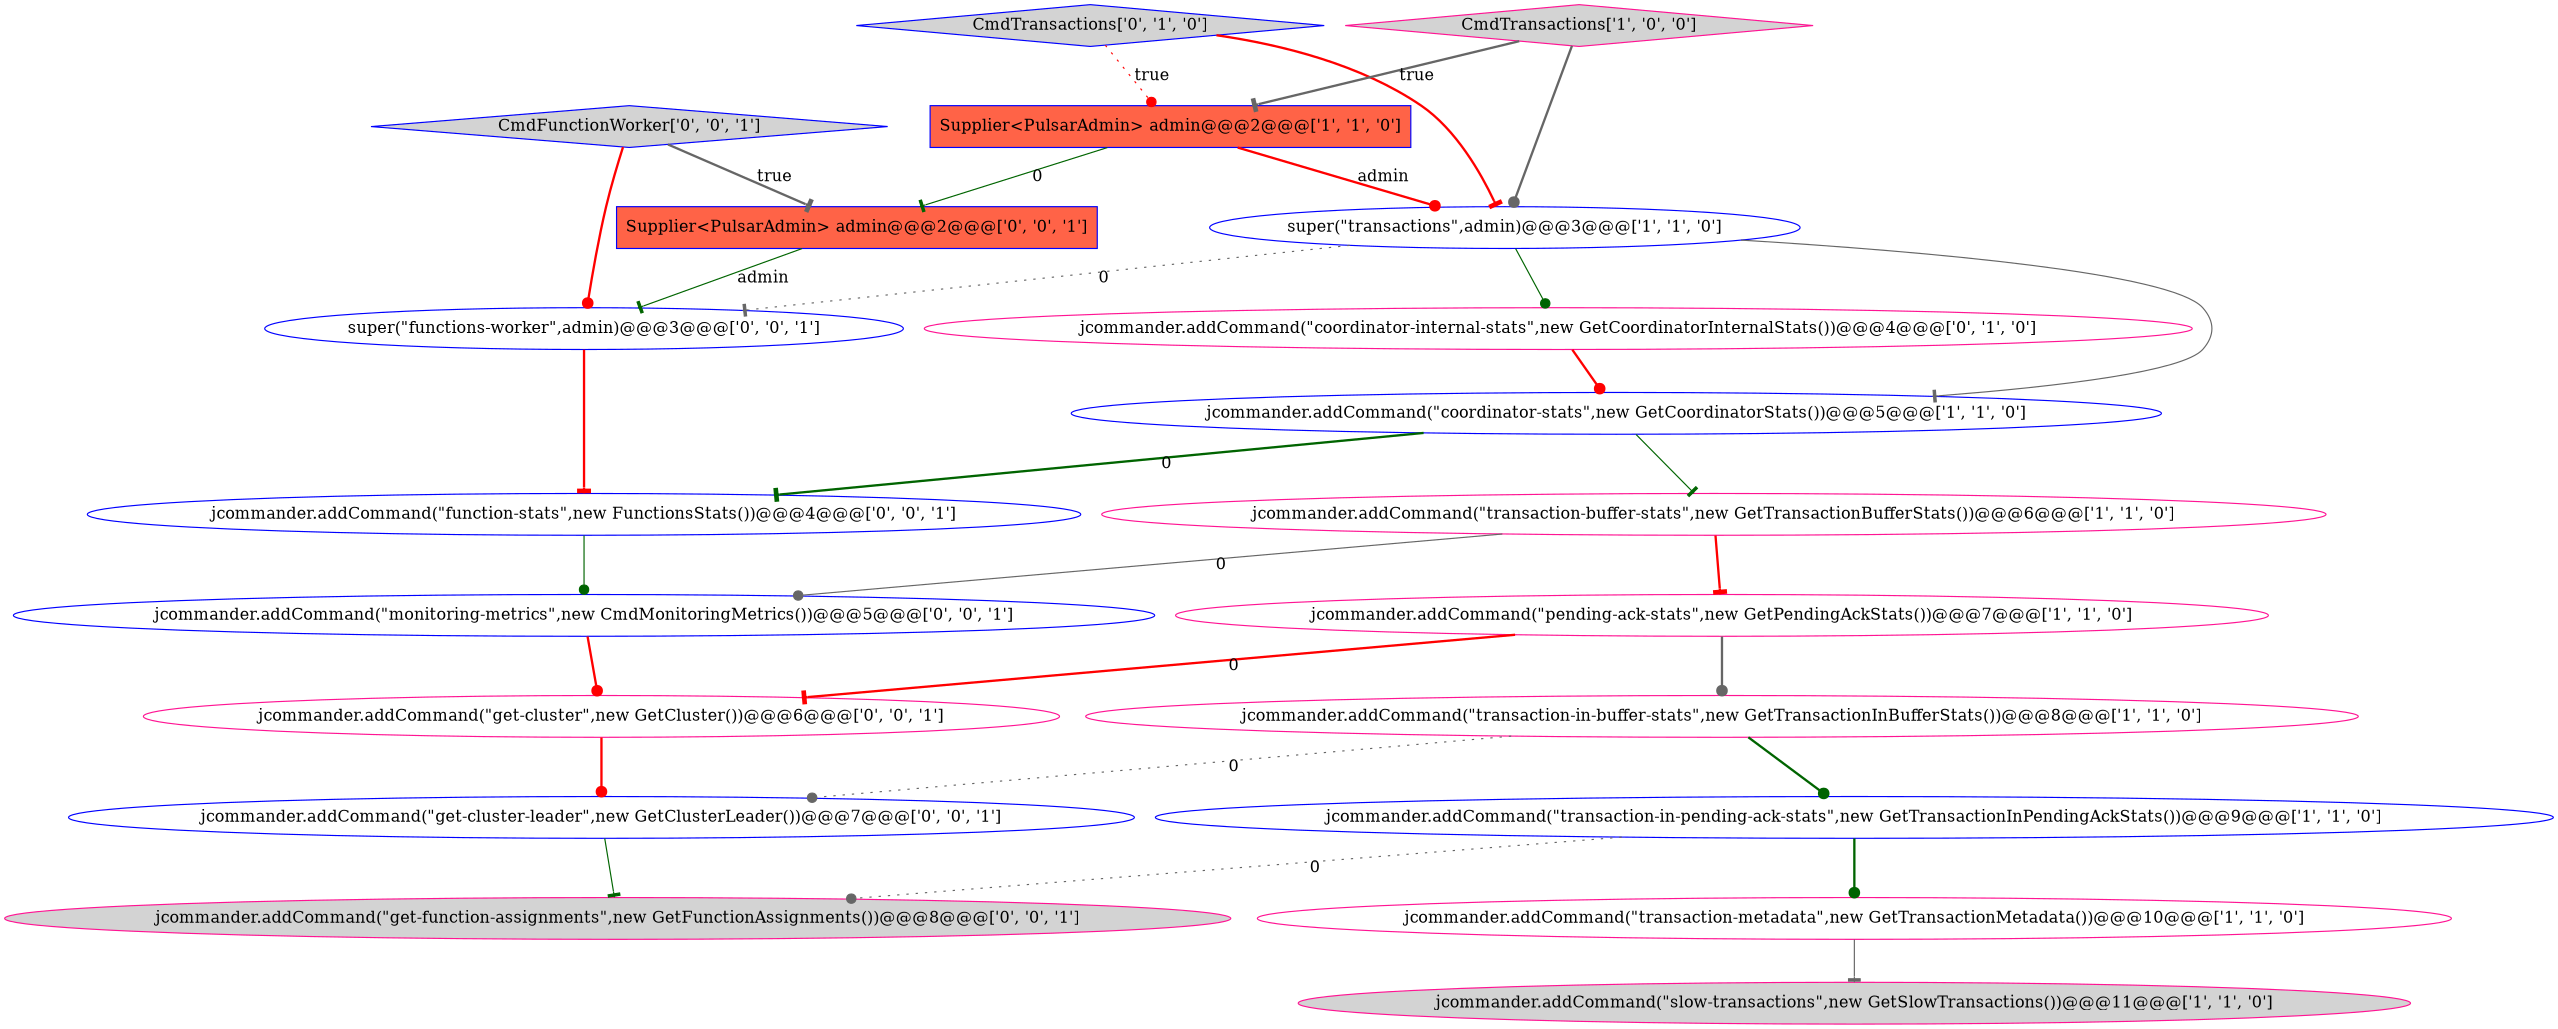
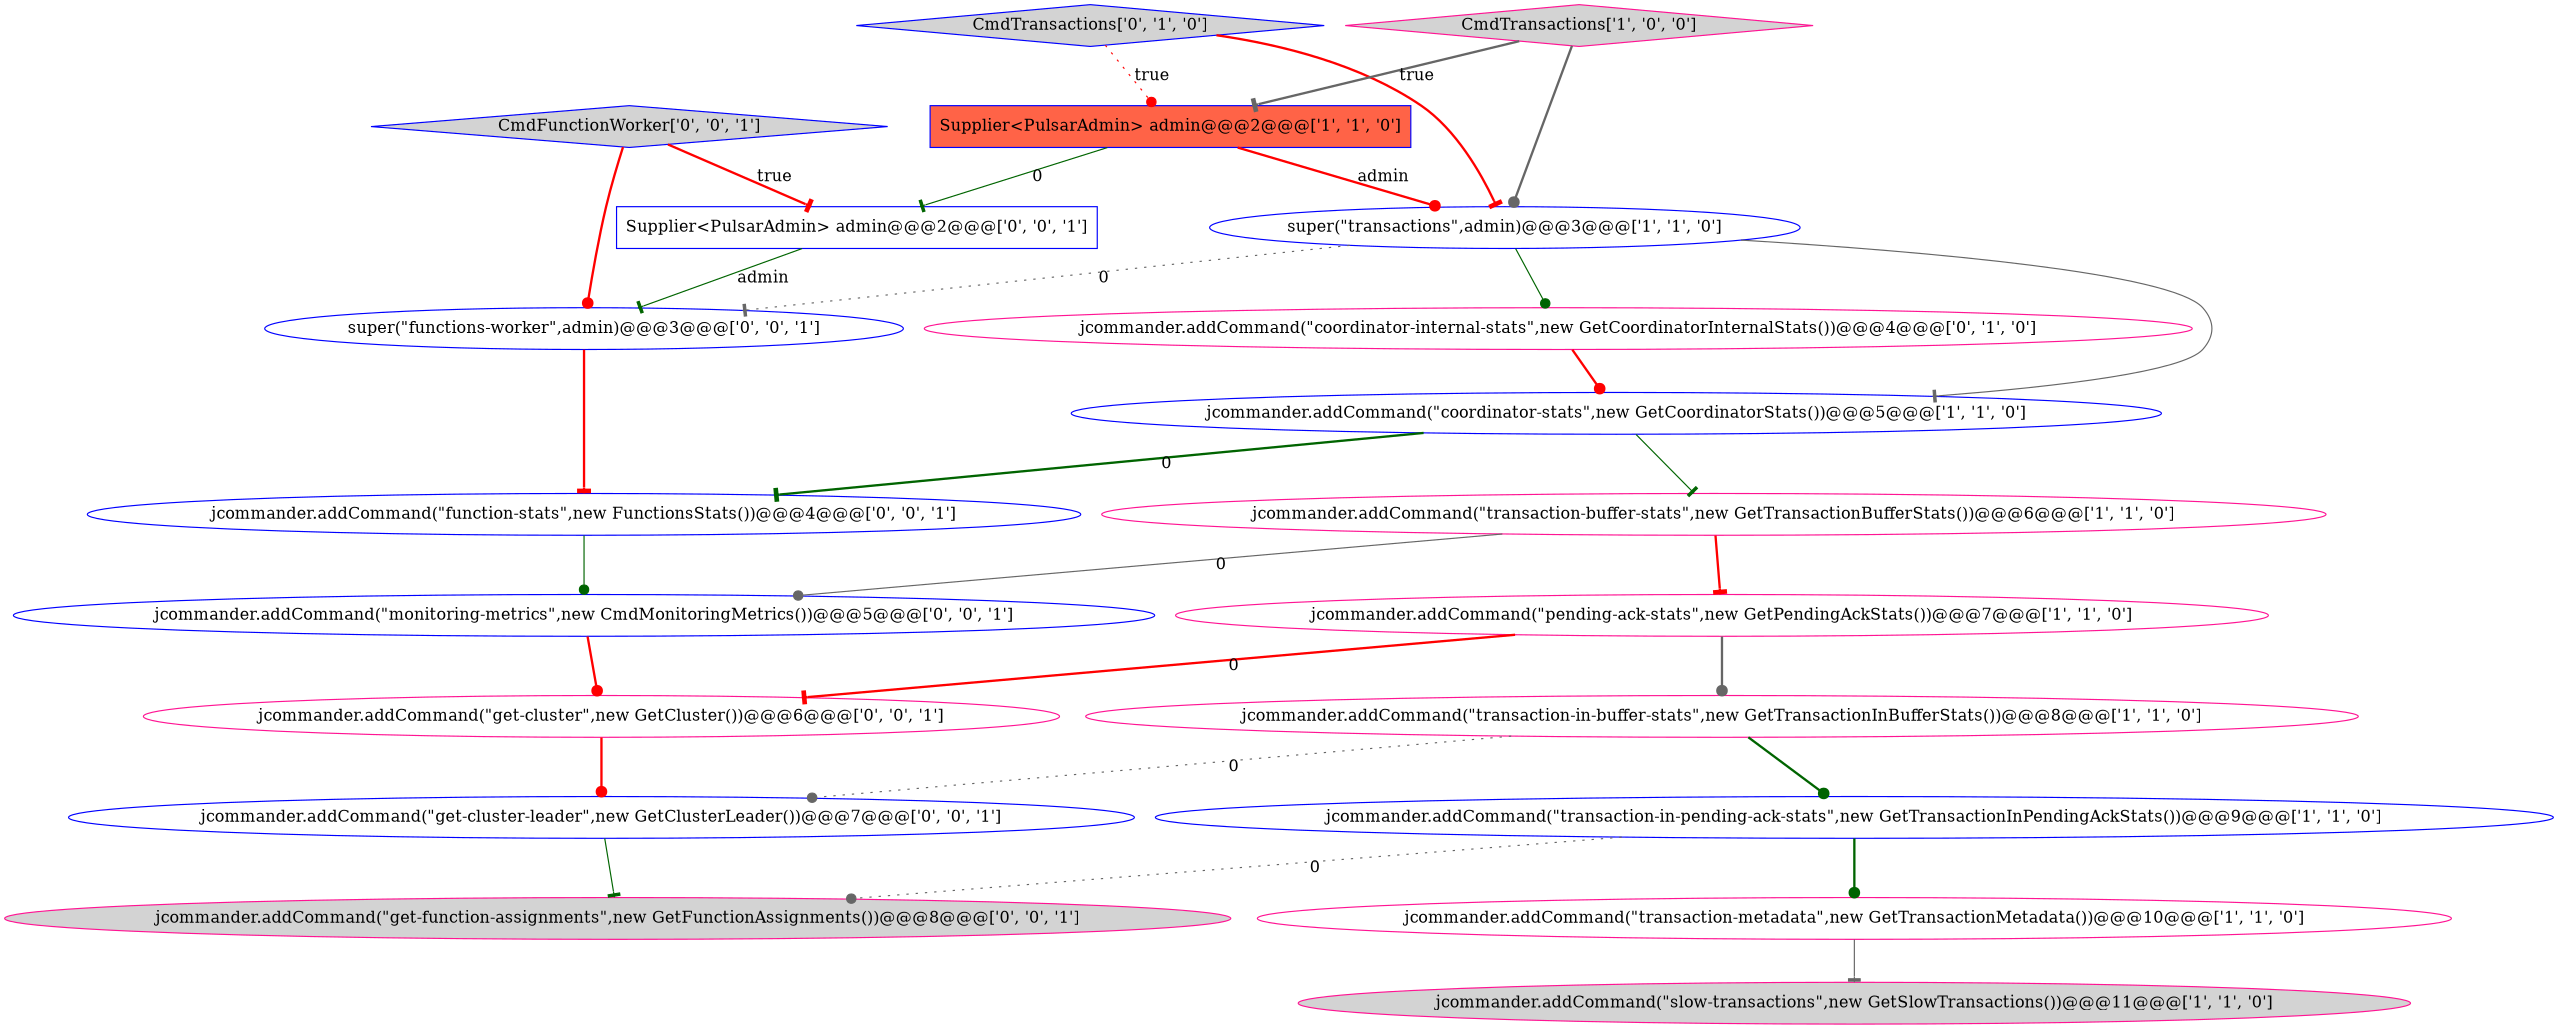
  digraph {
    node [color=blue fillcolor=white shape=ellipse style=filled]
    edge [arrowhead=dot color=red style=bold]
    n1 [fillcolor=lightgray label="CmdFunctionWorker['0', '0', '1']" shape=diamond]
-   n2 [fillcolor=tomato label="Supplier<PulsarAdmin> admin@@@2@@@['0', '0', '1']" shape=box]
+   n2 [label="Supplier<PulsarAdmin> admin@@@2@@@['0', '0', '1']" shape=box]
    n3 [label="super(\"functions-worker\",admin)@@@3@@@['0', '0', '1']"]
    n4 [label="jcommander.addCommand(\"function-stats\",new FunctionsStats())@@@4@@@['0', '0', '1']"]
    n5 [label="jcommander.addCommand(\"get-cluster-leader\",new GetClusterLeader())@@@7@@@['0', '0', '1']"]
    n6 [color=deeppink fillcolor=lightgray label="jcommander.addCommand(\"get-function-assignments\",new GetFunctionAssignments())@@@8@@@['0', '0', '1']"]
    n7 [color=deeppink label="jcommander.addCommand(\"coordinator-internal-stats\",new GetCoordinatorInternalStats())@@@4@@@['0', '1', '0']"]
    n8 [label="jcommander.addCommand(\"coordinator-stats\",new GetCoordinatorStats())@@@5@@@['1', '1', '0']"]
    n9 [color=deeppink label="jcommander.addCommand(\"transaction-buffer-stats\",new GetTransactionBufferStats())@@@6@@@['1', '1', '0']"]
    n10 [label="jcommander.addCommand(\"monitoring-metrics\",new CmdMonitoringMetrics())@@@5@@@['0', '0', '1']"]
    n11 [color=deeppink label="jcommander.addCommand(\"pending-ack-stats\",new GetPendingAckStats())@@@7@@@['1', '1', '0']"]
    n12 [color=deeppink label="jcommander.addCommand(\"get-cluster\",new GetCluster())@@@6@@@['0', '0', '1']"]
    n13 [color=deeppink label="jcommander.addCommand(\"transaction-in-buffer-stats\",new GetTransactionInBufferStats())@@@8@@@['1', '1', '0']"]
    n14 [label="jcommander.addCommand(\"transaction-in-pending-ack-stats\",new GetTransactionInPendingAckStats())@@@9@@@['1', '1', '0']"]
    n15 [fillcolor=tomato label="Supplier<PulsarAdmin> admin@@@2@@@['1', '1', '0']" shape=box]
    n16 [label="super(\"transactions\",admin)@@@3@@@['1', '1', '0']"]
    n17 [color=deeppink label="jcommander.addCommand(\"transaction-metadata\",new GetTransactionMetadata())@@@10@@@['1', '1', '0']"]
    n18 [fillcolor=lightgray label="CmdTransactions['0', '1', '0']" shape=diamond]
    n19 [color=deeppink fillcolor=lightgray label="jcommander.addCommand(\"slow-transactions\",new GetSlowTransactions())@@@11@@@['1', '1', '0']"]
    n20 [color=deeppink fillcolor=lightgray label="CmdTransactions['1', '0', '0']" shape=diamond]
-   n1 -> n2 [arrowhead=tee color=gray40 label=true]
+   n1 -> n2 [arrowhead=tee label=true]
    n1 -> n3
    n2 -> n3 [arrowhead=tee color=darkgreen label=admin style=solid]
    n3 -> n4 [arrowhead=tee]
    n4 -> n10 [color=darkgreen style=solid]
    n5 -> n6 [arrowhead=tee color=darkgreen style=solid]
    n7 -> n8
    n8 -> n4 [arrowhead=tee color=darkgreen label=0]
    n8 -> n9 [arrowhead=tee color=darkgreen style=solid]
    n9 -> n10 [color=gray40 label=0 style=solid]
    n9 -> n11 [arrowhead=tee]
    n10 -> n12
    n11 -> n12 [arrowhead=tee label=0]
    n11 -> n13 [color=gray40]
    n12 -> n5
    n13 -> n5 [color=gray40 label=0 style=dotted]
    n13 -> n14 [color=darkgreen]
    n14 -> n6 [color=gray40 label=0 style=dotted]
    n14 -> n17 [color=darkgreen]
    n15 -> n2 [arrowhead=tee color=darkgreen label=0 style=solid]
    n15 -> n16 [label=admin]
    n16 -> n3 [arrowhead=tee color=gray40 label=0 style=dotted]
    n16 -> n7 [color=darkgreen style=solid]
    n16 -> n8 [arrowhead=tee color=gray40 style=solid]
    n17 -> n19 [arrowhead=tee color=gray40 style=solid]
    n18 -> n15 [label=true style=dotted]
    n18 -> n16 [arrowhead=tee]
    n20 -> n15 [arrowhead=tee color=gray40 label=true]
    n20 -> n16 [color=gray40]
  }
